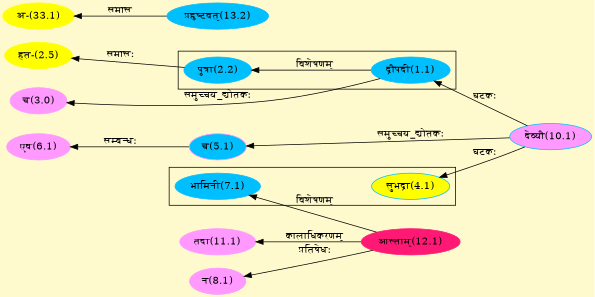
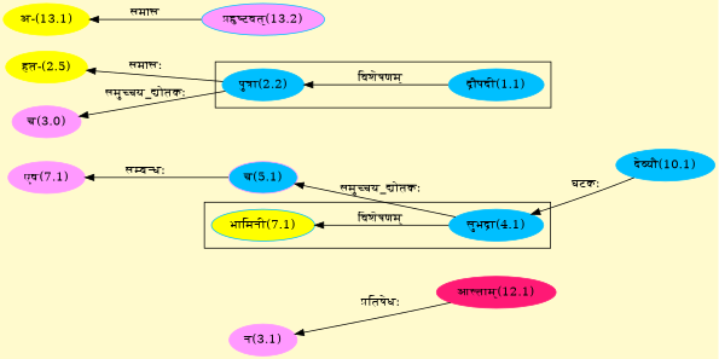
  digraph {
    bgcolor=lemonchiffon1
    compound=true
    rankdir=LR
    node [color="#00BFFF" style=filled]
    edge [dir=back]
    n1 [label="पुत्रा(2.2)"]
    n2 [label="द्रौपदी(1.1)"]
-   n3 [label="भामिनी(7.1)"]
-   n4 [label="सुभद्रा(4.1)" fillcolor="#FFFF00"]
-   n5 [label="देव्यौ(10.1)" fillcolor="#FF99FF"]
+   n3 [label="भामिनी(7.1)" fillcolor="#FFFF00"]
+   n4 [label="सुभद्रा(4.1)"]
+   n5 [label="देव्यौ(10.1)"]
    n6 [color="#FF1975" label="आस्ताम्(12.1)"]
    n7 [color="#FFFF00" label="हत-(2.5)"]
    n8 [color="#FF99FF" label="च(3.0)"]
    n9 [color="#FF99FF" fillcolor="#00BFFF" label="च(5.1)"]
-   n10 [color="#FF99FF" label="एव(6.1)"]
-   n11 [color="#FF99FF" label="न(8.1)"]
-   n12 [color="#FF99FF" label="तदा(11.1)"]
-   n13 [color="#FFFF00" label="अ-(33.1)"]
-   n14 [label="प्रहृष्टवत्(13.2)"]
+   n10 [color="#FF99FF" label="एव(7.1)"]
+   n11 [color="#FF99FF" label="न(3.1)"]
+   n13 [color="#FFFF00" label="अ-(13.1)"]
+   n14 [label="प्रहृष्टवत्(13.2)" fillcolor="#FF99FF"]
    subgraph cluster_1 {
      n1
      n2
    }
    subgraph cluster_2 {
      n3
      n4
    }
    n1 -> n2 [label="विशेषणम्"]
-   n2 -> n5 [label="घटकः"]
-   n3 -> n6 [label="विशेषणम्"]
+   n3 -> n4 [label="विशेषणम्"]
    n4 -> n5 [label="घटकः"]
    n7 -> n1 [label="समासः"]
-   n8 -> n2 [label="समुच्चय_द्योतकः"]
-   n9 -> n5 [label="समुच्चय_द्योतकः"]
+   n8 -> n1 [label="समुच्चय_द्योतकः"]
+   n9 -> n4 [label="समुच्चय_द्योतकः"]
    n10 -> n9 [label="सम्बन्धः"]
    n11 -> n6 [label="प्रतिषेधः"]
-   n12 -> n6 [label="कालाधिकरणम्"]
    n13 -> n14 [label="समास"]
  }
